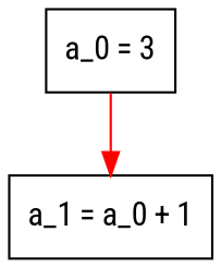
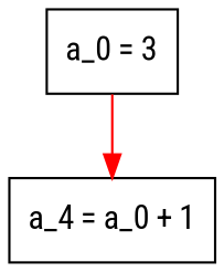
  digraph {
    fontname="Roboto Condensed"
    node [shape=box fontname="Roboto Condensed"]
    n1 [label="a_0 = 3"]
-   n2 [label="a_1 = a_0 + 1"]
+   n2 [label="a_4 = a_0 + 1"]
    n1 -> n2 [color=red dir=front fontname="Roboto Condensed"]
  }
